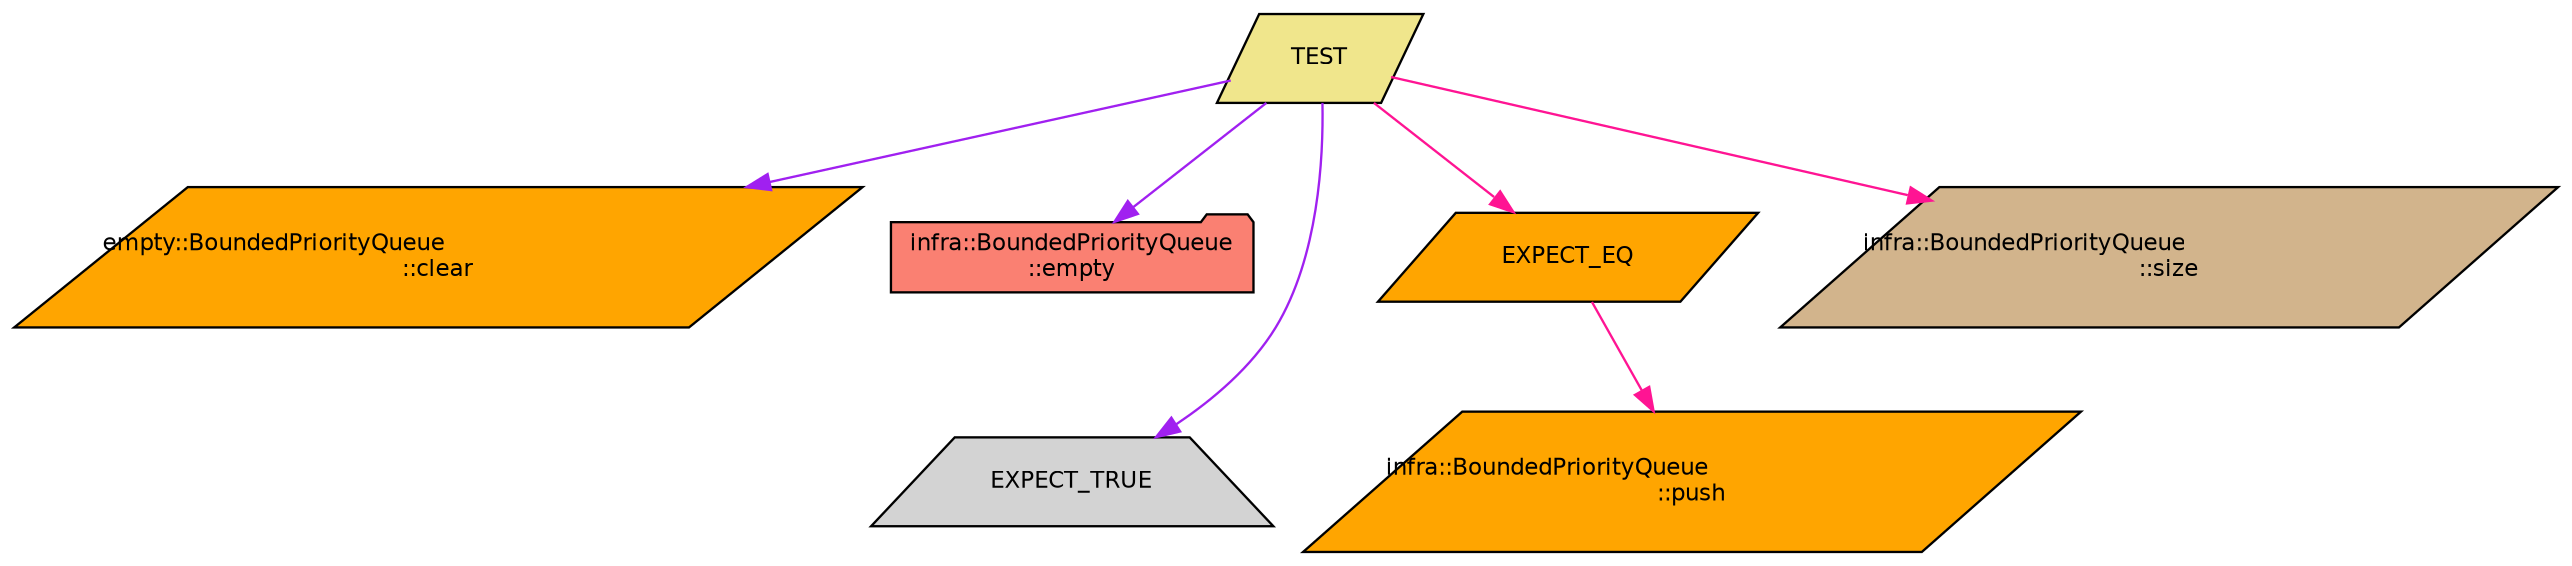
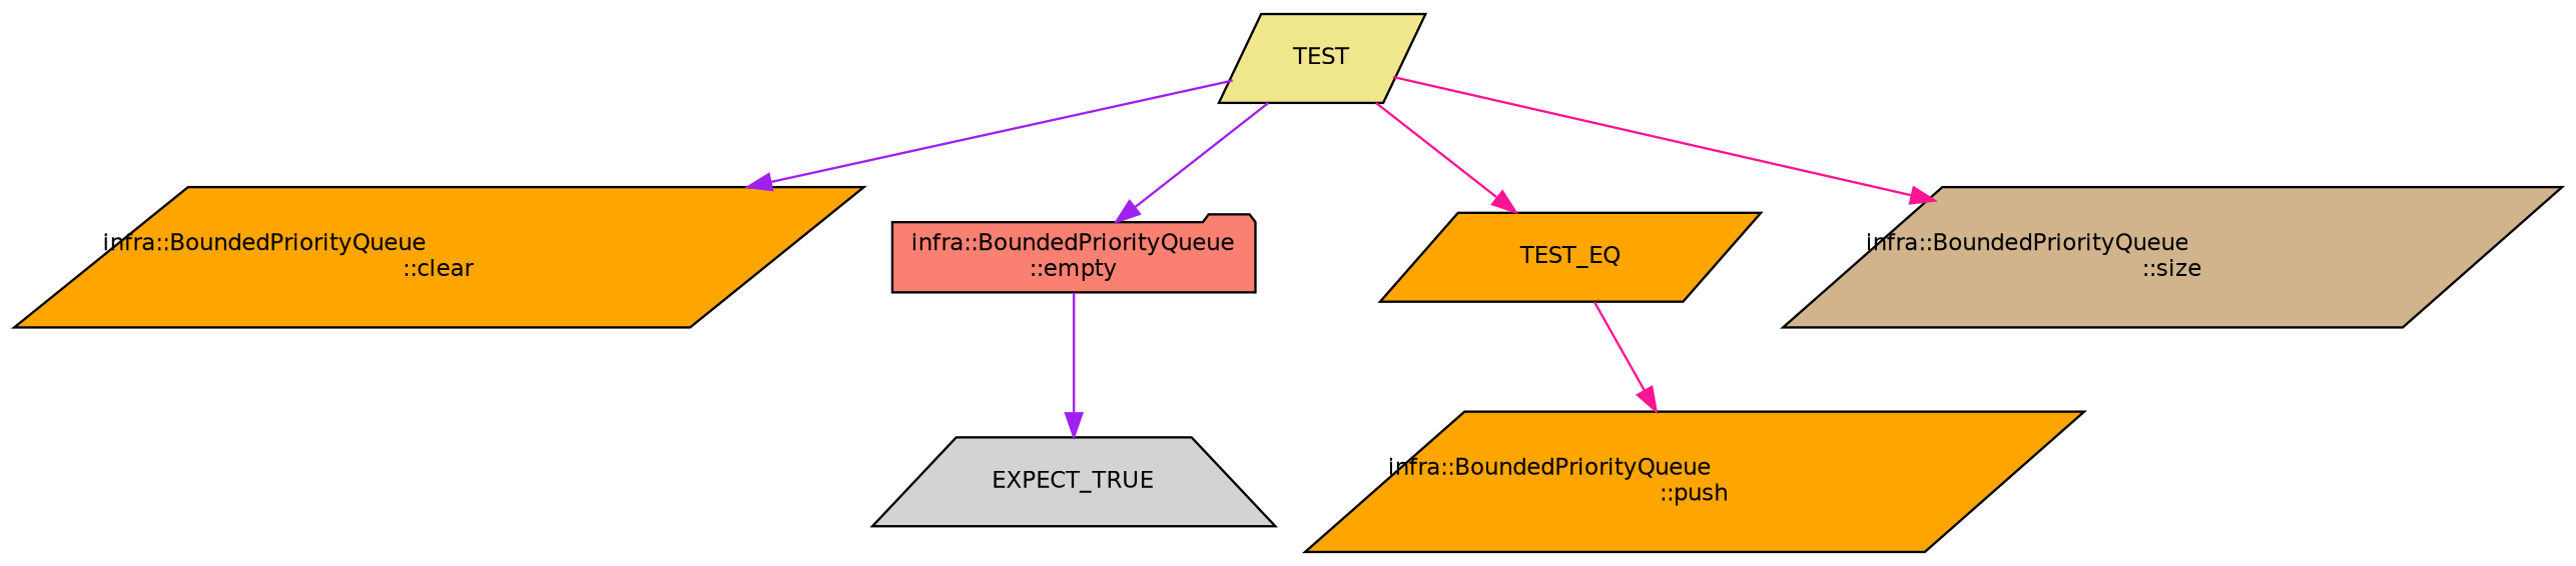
  digraph {
    rankdir=TB
    node [color=black fillcolor=orange fontname=Helvetica fontsize=10 shape=parallelogram style=filled]
    edge [color=purple fontname=Helvetica fontsize=10 labelfontname=Helvetica labelfontsize=10 style=solid]
    n1 [fillcolor=khaki fontcolor=black height=0.2 label=TEST width=0.4]
-   n2 [height=0.2 label="empty::BoundedPriorityQueue\l::clear" width=0.4]
+   n2 [height=0.2 label="infra::BoundedPriorityQueue\l::clear" width=0.4]
    n3 [fillcolor=salmon height=0.2 label="infra::BoundedPriorityQueue\l::empty" shape=folder width=0.4]
-   n4 [height=0.2 label=EXPECT_EQ width=0.4]
+   n4 [height=0.2 label=TEST_EQ width=0.4]
    n5 [fillcolor=lightgrey height=0.2 label=EXPECT_TRUE shape=trapezium width=0.4]
    n6 [fillcolor=tan height=0.2 label="infra::BoundedPriorityQueue\l::size" width=0.4]
    n7 [height=0.2 label="infra::BoundedPriorityQueue\l::push" width=0.4]
    n1 -> n2
    n1 -> n3
    n1 -> n4 [color=deeppink]
-   n1 -> n5
+   n3 -> n5
    n1 -> n6 [color=deeppink]
    n4 -> n7 [color=deeppink]
  }
